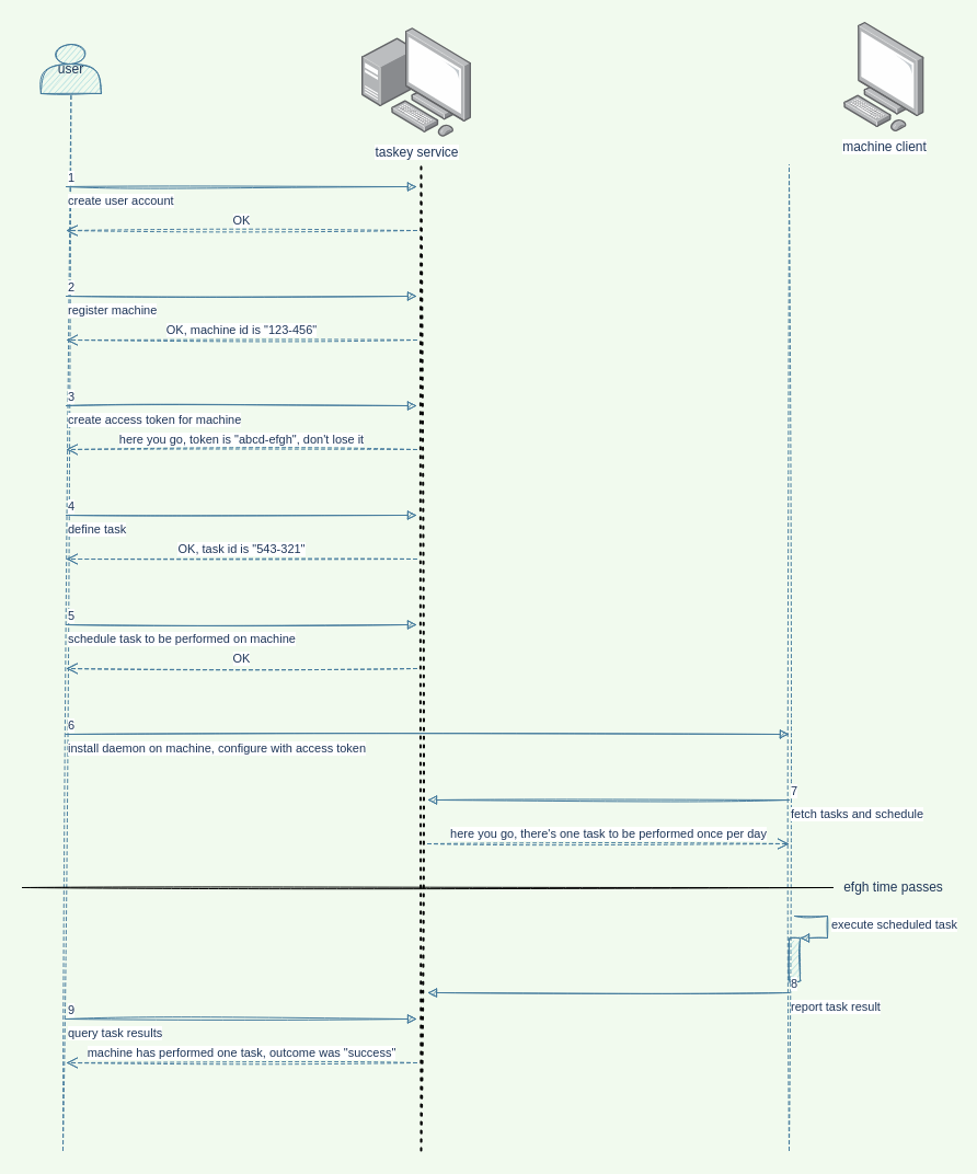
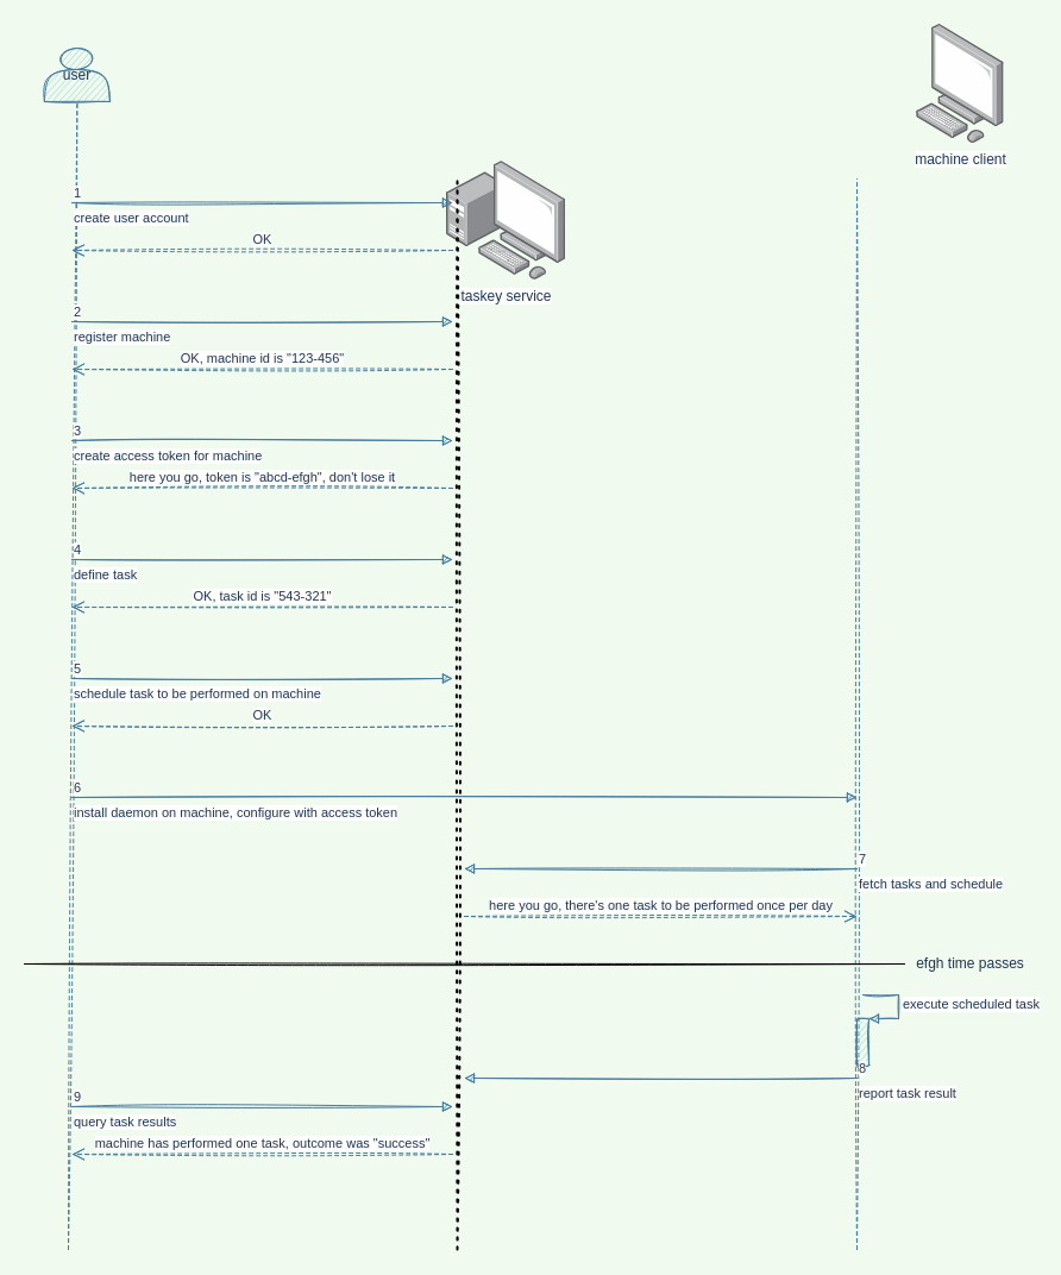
  <mxCell id="0" />
  <mxCell id="1" parent="0" />
- <mxCell id="2" value="taskey service" style="points=[];aspect=fixed;html=1;align=center;shadow=0;dashed=0;image;image=img/lib/allied_telesis/computer_and_terminals/Personal_Computer_with_Server.svg;rounded=1;sketch=1;fontColor=#1D3557;strokeColor=#457B9D;fillColor=#A8DADC;" vertex="1" parent="1"><mxGeometry x="330" y="25" width="100" height="100" as="geometry" /></mxCell>
+ <mxCell id="2" value="taskey service" style="points=[];aspect=fixed;html=1;align=center;shadow=0;dashed=0;image;image=img/lib/allied_telesis/computer_and_terminals/Personal_Computer_with_Server.svg;rounded=1;sketch=1;fontColor=#1D3557;strokeColor=#457B9D;fillColor=#A8DADC;" vertex="1" parent="1"><mxGeometry x="375" y="135" width="100" height="100" as="geometry" /></mxCell>
  <mxCell id="3" value="user" style="shape=actor;whiteSpace=wrap;html=1;rounded=1;sketch=1;fontColor=#1D3557;strokeColor=#457B9D;fillColor=#A8DADC;" vertex="1" parent="1"><mxGeometry x="36.89" y="40" width="55" height="45" as="geometry" /></mxCell>
  <mxCell id="4" value="" style="endArrow=none;dashed=1;html=1;dashPattern=1 3;strokeWidth=2;rounded=1;sketch=1;fontColor=#1D3557;fillColor=#A8DADC;curved=0;" edge="1" parent="1"><mxGeometry width="50" height="50" relative="1" as="geometry"><mxPoint x="384" y="1050" as="sourcePoint" /><mxPoint x="384" y="150" as="targetPoint" /></mxGeometry></mxCell>
  <mxCell id="5" value="" style="endArrow=none;dashed=1;html=1;rounded=1;sketch=1;fontColor=#1D3557;strokeColor=#457B9D;fillColor=#A8DADC;curved=0;entryX=0.5;entryY=1;entryDx=0;entryDy=0;" edge="1" parent="1" target="3"><mxGeometry width="50" height="50" relative="1" as="geometry"><mxPoint x="57" y="1050" as="sourcePoint" /><mxPoint x="60" y="110" as="targetPoint" /></mxGeometry></mxCell>
  <mxCell id="6" value="create user account" style="endArrow=block;endFill=1;html=1;edgeStyle=orthogonalEdgeStyle;align=left;verticalAlign=top;rounded=1;sketch=1;fontColor=#1D3557;strokeColor=#457B9D;fillColor=#A8DADC;curved=0;" edge="1" parent="1"><mxGeometry x="-1" relative="1" as="geometry"><mxPoint x="60" y="170" as="sourcePoint" /><mxPoint x="380" y="170" as="targetPoint" /></mxGeometry></mxCell>
  <mxCell id="7" value="1" style="edgeLabel;resizable=0;html=1;align=left;verticalAlign=bottom;rounded=1;sketch=1;fontColor=#1D3557;strokeColor=#457B9D;fillColor=#A8DADC;" connectable="0" vertex="1" parent="6"><mxGeometry x="-1" relative="1" as="geometry" /></mxCell>
  <mxCell id="8" value="register machine" style="endArrow=block;endFill=1;html=1;edgeStyle=orthogonalEdgeStyle;align=left;verticalAlign=top;rounded=1;sketch=1;fontColor=#1D3557;strokeColor=#457B9D;fillColor=#A8DADC;curved=0;" edge="1" parent="1"><mxGeometry x="-1" relative="1" as="geometry"><mxPoint x="60" y="270" as="sourcePoint" /><mxPoint x="380" y="270" as="targetPoint" /></mxGeometry></mxCell>
  <mxCell id="9" value="2" style="edgeLabel;resizable=0;html=1;align=left;verticalAlign=bottom;rounded=1;sketch=1;fontColor=#1D3557;strokeColor=#457B9D;fillColor=#A8DADC;" connectable="0" vertex="1" parent="8"><mxGeometry x="-1" relative="1" as="geometry" /></mxCell>
  <mxCell id="10" value="define task" style="endArrow=block;endFill=1;html=1;edgeStyle=orthogonalEdgeStyle;align=left;verticalAlign=top;rounded=1;sketch=1;fontColor=#1D3557;strokeColor=#457B9D;fillColor=#A8DADC;curved=0;" edge="1" parent="1"><mxGeometry x="-1" relative="1" as="geometry"><mxPoint x="60" y="470" as="sourcePoint" /><mxPoint x="380" y="470" as="targetPoint" /></mxGeometry></mxCell>
  <mxCell id="11" value="4" style="edgeLabel;resizable=0;html=1;align=left;verticalAlign=bottom;rounded=1;sketch=1;fontColor=#1D3557;strokeColor=#457B9D;fillColor=#A8DADC;" connectable="0" vertex="1" parent="10"><mxGeometry x="-1" relative="1" as="geometry" /></mxCell>
  <mxCell id="12" value="schedule task to be performed on machine" style="endArrow=block;endFill=1;html=1;edgeStyle=orthogonalEdgeStyle;align=left;verticalAlign=top;rounded=1;sketch=1;fontColor=#1D3557;strokeColor=#457B9D;fillColor=#A8DADC;curved=0;" edge="1" parent="1"><mxGeometry x="-1" relative="1" as="geometry"><mxPoint x="60" y="570" as="sourcePoint" /><mxPoint x="380" y="570" as="targetPoint" /></mxGeometry></mxCell>
  <mxCell id="13" value="5" style="edgeLabel;resizable=0;html=1;align=left;verticalAlign=bottom;rounded=1;sketch=1;fontColor=#1D3557;strokeColor=#457B9D;fillColor=#A8DADC;" connectable="0" vertex="1" parent="12"><mxGeometry x="-1" relative="1" as="geometry" /></mxCell>
  <mxCell id="14" value="machine client" style="points=[];aspect=fixed;html=1;align=center;shadow=0;dashed=0;image;image=img/lib/allied_telesis/computer_and_terminals/Personal_Computer.svg;rounded=1;sketch=1;fontColor=#1D3557;strokeColor=#457B9D;fillColor=#A8DADC;" vertex="1" parent="1"><mxGeometry x="770" y="20" width="73.79" height="100" as="geometry" /></mxCell>
  <mxCell id="15" value="OK" style="html=1;verticalAlign=bottom;endArrow=open;dashed=1;endSize=8;rounded=1;sketch=1;fontColor=#1D3557;strokeColor=#457B9D;fillColor=#A8DADC;curved=0;" edge="1" parent="1"><mxGeometry relative="1" as="geometry"><mxPoint x="380" y="210" as="sourcePoint" /><mxPoint x="60" y="210" as="targetPoint" /></mxGeometry></mxCell>
  <mxCell id="16" value="OK, machine id is &quot;123-456&quot;" style="html=1;verticalAlign=bottom;endArrow=open;dashed=1;endSize=8;rounded=1;sketch=1;fontColor=#1D3557;strokeColor=#457B9D;fillColor=#A8DADC;curved=0;" edge="1" parent="1"><mxGeometry relative="1" as="geometry"><mxPoint x="380" y="310" as="sourcePoint" /><mxPoint x="60" y="310" as="targetPoint" /></mxGeometry></mxCell>
  <mxCell id="17" value="OK, task id is &quot;543-321&quot;" style="html=1;verticalAlign=bottom;endArrow=open;dashed=1;endSize=8;rounded=1;sketch=1;fontColor=#1D3557;strokeColor=#457B9D;fillColor=#A8DADC;curved=0;" edge="1" parent="1"><mxGeometry relative="1" as="geometry"><mxPoint x="380" y="510" as="sourcePoint" /><mxPoint x="60" y="510" as="targetPoint" /></mxGeometry></mxCell>
  <mxCell id="18" value="OK" style="html=1;verticalAlign=bottom;endArrow=open;dashed=1;endSize=8;rounded=1;sketch=1;fontColor=#1D3557;strokeColor=#457B9D;fillColor=#A8DADC;curved=0;" edge="1" parent="1"><mxGeometry relative="1" as="geometry"><mxPoint x="380" y="610" as="sourcePoint" /><mxPoint x="60" y="610" as="targetPoint" /></mxGeometry></mxCell>
  <mxCell id="19" value="" style="endArrow=none;dashed=1;html=1;rounded=1;sketch=1;fontColor=#1D3557;strokeColor=#457B9D;fillColor=#A8DADC;curved=0;" edge="1" parent="1"><mxGeometry width="50" height="50" relative="1" as="geometry"><mxPoint x="720" y="1050" as="sourcePoint" /><mxPoint x="720" y="150" as="targetPoint" /></mxGeometry></mxCell>
  <mxCell id="20" value="create access token for machine" style="endArrow=block;endFill=1;html=1;edgeStyle=orthogonalEdgeStyle;align=left;verticalAlign=top;rounded=1;sketch=1;fontColor=#1D3557;strokeColor=#457B9D;fillColor=#A8DADC;curved=0;" edge="1" parent="1"><mxGeometry x="-1" relative="1" as="geometry"><mxPoint x="60" y="370" as="sourcePoint" /><mxPoint x="380" y="370" as="targetPoint" /></mxGeometry></mxCell>
  <mxCell id="21" value="3" style="edgeLabel;resizable=0;html=1;align=left;verticalAlign=bottom;rounded=1;sketch=1;fontColor=#1D3557;strokeColor=#457B9D;fillColor=#A8DADC;" connectable="0" vertex="1" parent="20"><mxGeometry x="-1" relative="1" as="geometry" /></mxCell>
  <mxCell id="22" value="here you go, token is &quot;abcd-efgh&quot;, don't lose it" style="html=1;verticalAlign=bottom;endArrow=open;dashed=1;endSize=8;rounded=1;sketch=1;fontColor=#1D3557;strokeColor=#457B9D;fillColor=#A8DADC;curved=0;" edge="1" parent="1"><mxGeometry relative="1" as="geometry"><mxPoint x="380" y="410" as="sourcePoint" /><mxPoint x="60" y="410" as="targetPoint" /></mxGeometry></mxCell>
  <mxCell id="23" value="install daemon on machine, configure with access token" style="endArrow=block;endFill=1;html=1;edgeStyle=orthogonalEdgeStyle;align=left;verticalAlign=top;rounded=1;sketch=1;fontColor=#1D3557;strokeColor=#457B9D;fillColor=#A8DADC;curved=0;" edge="1" parent="1"><mxGeometry x="-1" relative="1" as="geometry"><mxPoint x="60" y="670" as="sourcePoint" /><mxPoint x="720" y="670" as="targetPoint" /><mxPoint as="offset" /></mxGeometry></mxCell>
  <mxCell id="24" value="6" style="edgeLabel;resizable=0;html=1;align=left;verticalAlign=bottom;rounded=1;sketch=1;fontColor=#1D3557;strokeColor=#457B9D;fillColor=#A8DADC;" connectable="0" vertex="1" parent="23"><mxGeometry x="-1" relative="1" as="geometry" /></mxCell>
  <mxCell id="25" value="fetch tasks and schedule" style="endArrow=block;endFill=1;html=1;edgeStyle=orthogonalEdgeStyle;align=left;verticalAlign=top;rounded=1;sketch=1;fontColor=#1D3557;strokeColor=#457B9D;fillColor=#A8DADC;curved=0;" edge="1" parent="1"><mxGeometry x="-1" relative="1" as="geometry"><mxPoint x="720" y="730" as="sourcePoint" /><mxPoint x="390" y="730" as="targetPoint" /></mxGeometry></mxCell>
  <mxCell id="26" value="7" style="edgeLabel;resizable=0;html=1;align=left;verticalAlign=bottom;rounded=1;sketch=1;fontColor=#1D3557;strokeColor=#457B9D;fillColor=#A8DADC;" connectable="0" vertex="1" parent="25"><mxGeometry x="-1" relative="1" as="geometry" /></mxCell>
  <mxCell id="27" value="here you go, there's one task to be performed once per day" style="html=1;verticalAlign=bottom;endArrow=open;dashed=1;endSize=8;rounded=1;sketch=1;fontColor=#1D3557;strokeColor=#457B9D;fillColor=#A8DADC;curved=0;" edge="1" parent="1"><mxGeometry relative="1" as="geometry"><mxPoint x="390" y="770" as="sourcePoint" /><mxPoint x="720" y="770" as="targetPoint" /></mxGeometry></mxCell>
  <mxCell id="28" value="" style="line;strokeWidth=1;fillColor=none;align=left;verticalAlign=middle;spacingTop=-1;spacingLeft=3;spacingRight=3;rotatable=0;labelPosition=right;points=[];portConstraint=eastwest;rounded=1;sketch=1;fontColor=#1D3557;" vertex="1" parent="1"><mxGeometry x="20" y="806" width="740" height="8" as="geometry" /></mxCell>
  <mxCell id="29" value="efgh time passes" style="text;html=1;align=center;verticalAlign=middle;resizable=0;points=[];autosize=1;strokeColor=none;fillColor=none;fontColor=#1D3557;" vertex="1" parent="1"><mxGeometry x="760" y="800" width="110" height="20" as="geometry" /></mxCell>
  <mxCell id="30" value="" style="html=1;points=[];perimeter=orthogonalPerimeter;rounded=1;sketch=1;fontColor=#1D3557;strokeColor=#457B9D;fillColor=#A8DADC;" vertex="1" parent="1"><mxGeometry x="720" y="856" width="10" height="40" as="geometry" /></mxCell>
  <mxCell id="31" value="execute scheduled task" style="edgeStyle=orthogonalEdgeStyle;html=1;align=left;spacingLeft=2;endArrow=block;rounded=0;entryX=1;entryY=0;sketch=1;fontColor=#1D3557;strokeColor=#457B9D;fillColor=#A8DADC;curved=0;" edge="1" target="30" parent="1"><mxGeometry relative="1" as="geometry"><mxPoint x="725" y="836" as="sourcePoint" /><Array as="points"><mxPoint x="755" y="836" /></Array></mxGeometry></mxCell>
  <mxCell id="32" value="report task result" style="endArrow=block;endFill=1;html=1;edgeStyle=orthogonalEdgeStyle;align=left;verticalAlign=top;rounded=1;sketch=1;fontColor=#1D3557;strokeColor=#457B9D;fillColor=#A8DADC;curved=0;" edge="1" parent="1"><mxGeometry x="-1" relative="1" as="geometry"><mxPoint x="720" y="906" as="sourcePoint" /><mxPoint x="390" y="906" as="targetPoint" /></mxGeometry></mxCell>
  <mxCell id="33" value="8" style="edgeLabel;resizable=0;html=1;align=left;verticalAlign=bottom;rounded=1;sketch=1;fontColor=#1D3557;strokeColor=#457B9D;fillColor=#A8DADC;" connectable="0" vertex="1" parent="32"><mxGeometry x="-1" relative="1" as="geometry" /></mxCell>
  <mxCell id="34" value="query task results" style="endArrow=block;endFill=1;html=1;edgeStyle=orthogonalEdgeStyle;align=left;verticalAlign=top;rounded=1;sketch=1;fontColor=#1D3557;strokeColor=#457B9D;fillColor=#A8DADC;curved=0;" edge="1" parent="1"><mxGeometry x="-1" relative="1" as="geometry"><mxPoint x="60" y="930" as="sourcePoint" /><mxPoint x="380" y="930" as="targetPoint" /></mxGeometry></mxCell>
  <mxCell id="35" value="9" style="edgeLabel;resizable=0;html=1;align=left;verticalAlign=bottom;rounded=1;sketch=1;fontColor=#1D3557;strokeColor=#457B9D;fillColor=#A8DADC;" connectable="0" vertex="1" parent="34"><mxGeometry x="-1" relative="1" as="geometry" /></mxCell>
  <mxCell id="36" value="machine has performed one task, outcome was &quot;success&quot;" style="html=1;verticalAlign=bottom;endArrow=open;dashed=1;endSize=8;rounded=1;sketch=1;fontColor=#1D3557;strokeColor=#457B9D;fillColor=#A8DADC;curved=0;" edge="1" parent="1"><mxGeometry relative="1" as="geometry"><mxPoint x="380" y="970" as="sourcePoint" /><mxPoint x="60" y="970" as="targetPoint" /></mxGeometry></mxCell>
